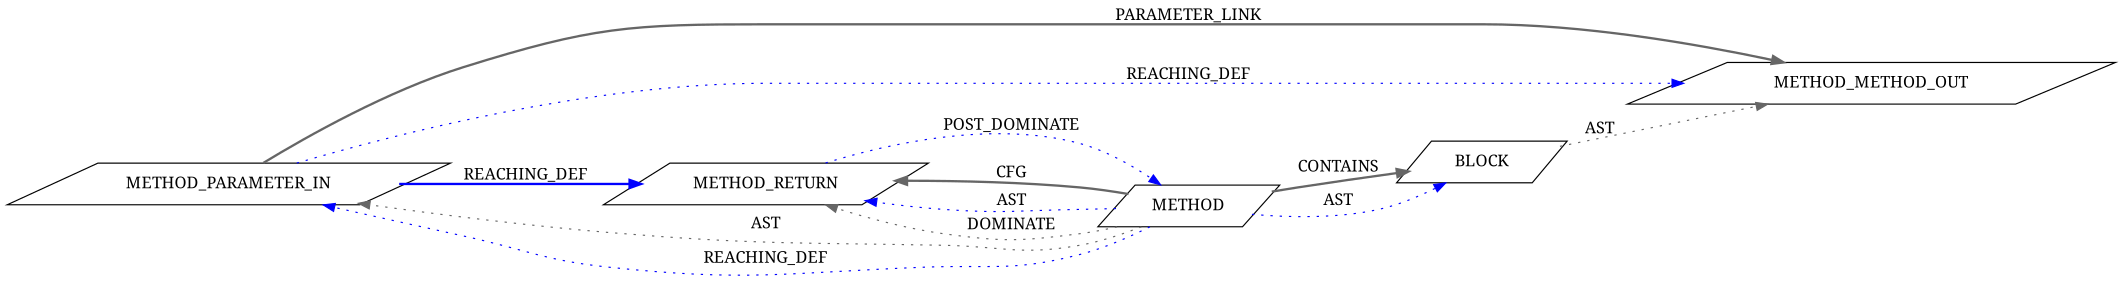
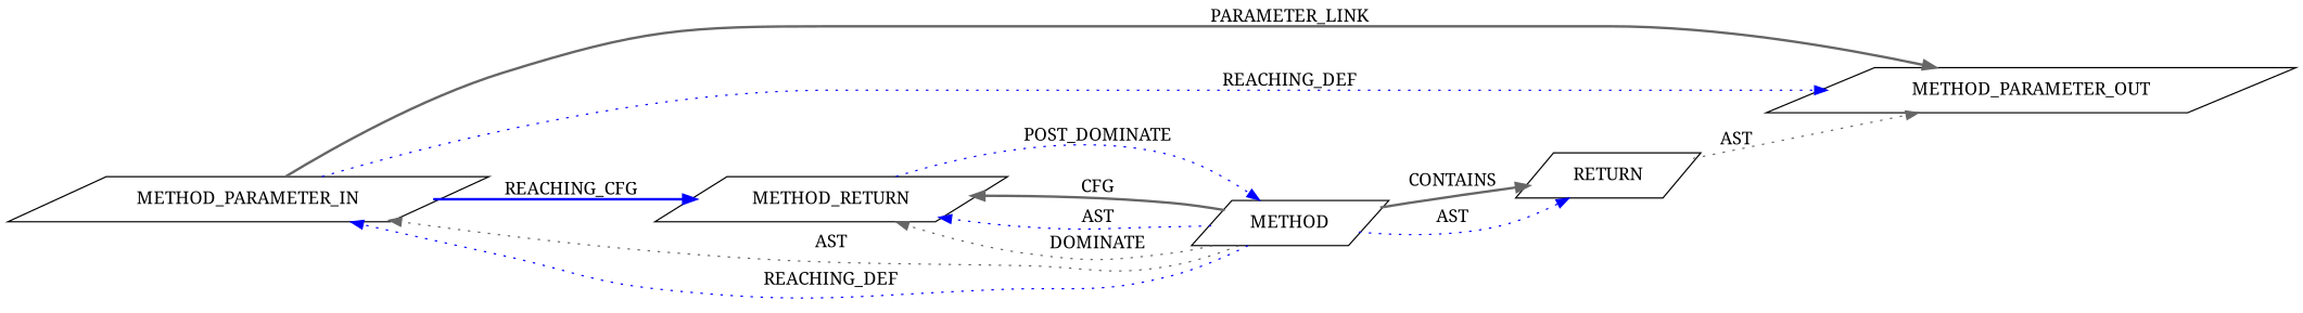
  digraph {
    fontname="Noto Serif"
    rankdir=LR
    node [CODE=p1 EVALUATION_STRATEGY=BY_VALUE ORDER=1 TYPE_FULL_NAME=ANY fontname="Noto Serif" shape=parallelogram]
    edge [color=gray40 fontname="Noto Serif" style=dotted]
-   n1 [INDEX=1 IS_VARIADIC=false NAME=p1 label=METHOD_METHOD_OUT]
+   n1 [INDEX=1 IS_VARIADIC=false NAME=p1 label=METHOD_PARAMETER_OUT]
    n2 [INDEX=1 IS_VARIADIC=false NAME=p1 label=METHOD_PARAMETER_IN]
    n3 [CODE=RET ORDER=2 label=METHOD_RETURN]
    n4 [AST_PARENT_FULL_NAME="<global>" AST_PARENT_TYPE=NAMESPACE_BLOCK CODE="<empty>" FILENAME="<empty>" FULL_NAME=kfree_skb IS_EXTERNAL=true NAME=kfree_skb ORDER=0 label=METHOD EVALUATION_STRATEGY="" TYPE_FULL_NAME=""]
-   n5 [ARGUMENT_INDEX=1 CODE="<empty>" label=BLOCK EVALUATION_STRATEGY=""]
+   n5 [ARGUMENT_INDEX=1 CODE="<empty>" label=RETURN EVALUATION_STRATEGY=""]
    n2 -> n1 [label=PARAMETER_LINK style=bold]
    n2 -> n1 [VARIABLE=p1 color=blue label=REACHING_DEF]
-   n2 -> n3 [VARIABLE=p1 color=blue label=REACHING_DEF style=bold]
+   n2 -> n3 [VARIABLE=p1 color=blue label=REACHING_CFG style=bold]
    n3 -> n4 [color=blue label=POST_DOMINATE]
    n4 -> n2 [label=AST]
    n4 -> n2 [color=blue label=REACHING_DEF]
    n4 -> n3 [label=CFG style=bold]
    n4 -> n3 [color=blue label=AST]
    n4 -> n3 [label=DOMINATE]
    n4 -> n5 [label=CONTAINS style=bold]
    n4 -> n5 [color=blue label=AST]
    n5 -> n1 [label=AST]
  }
